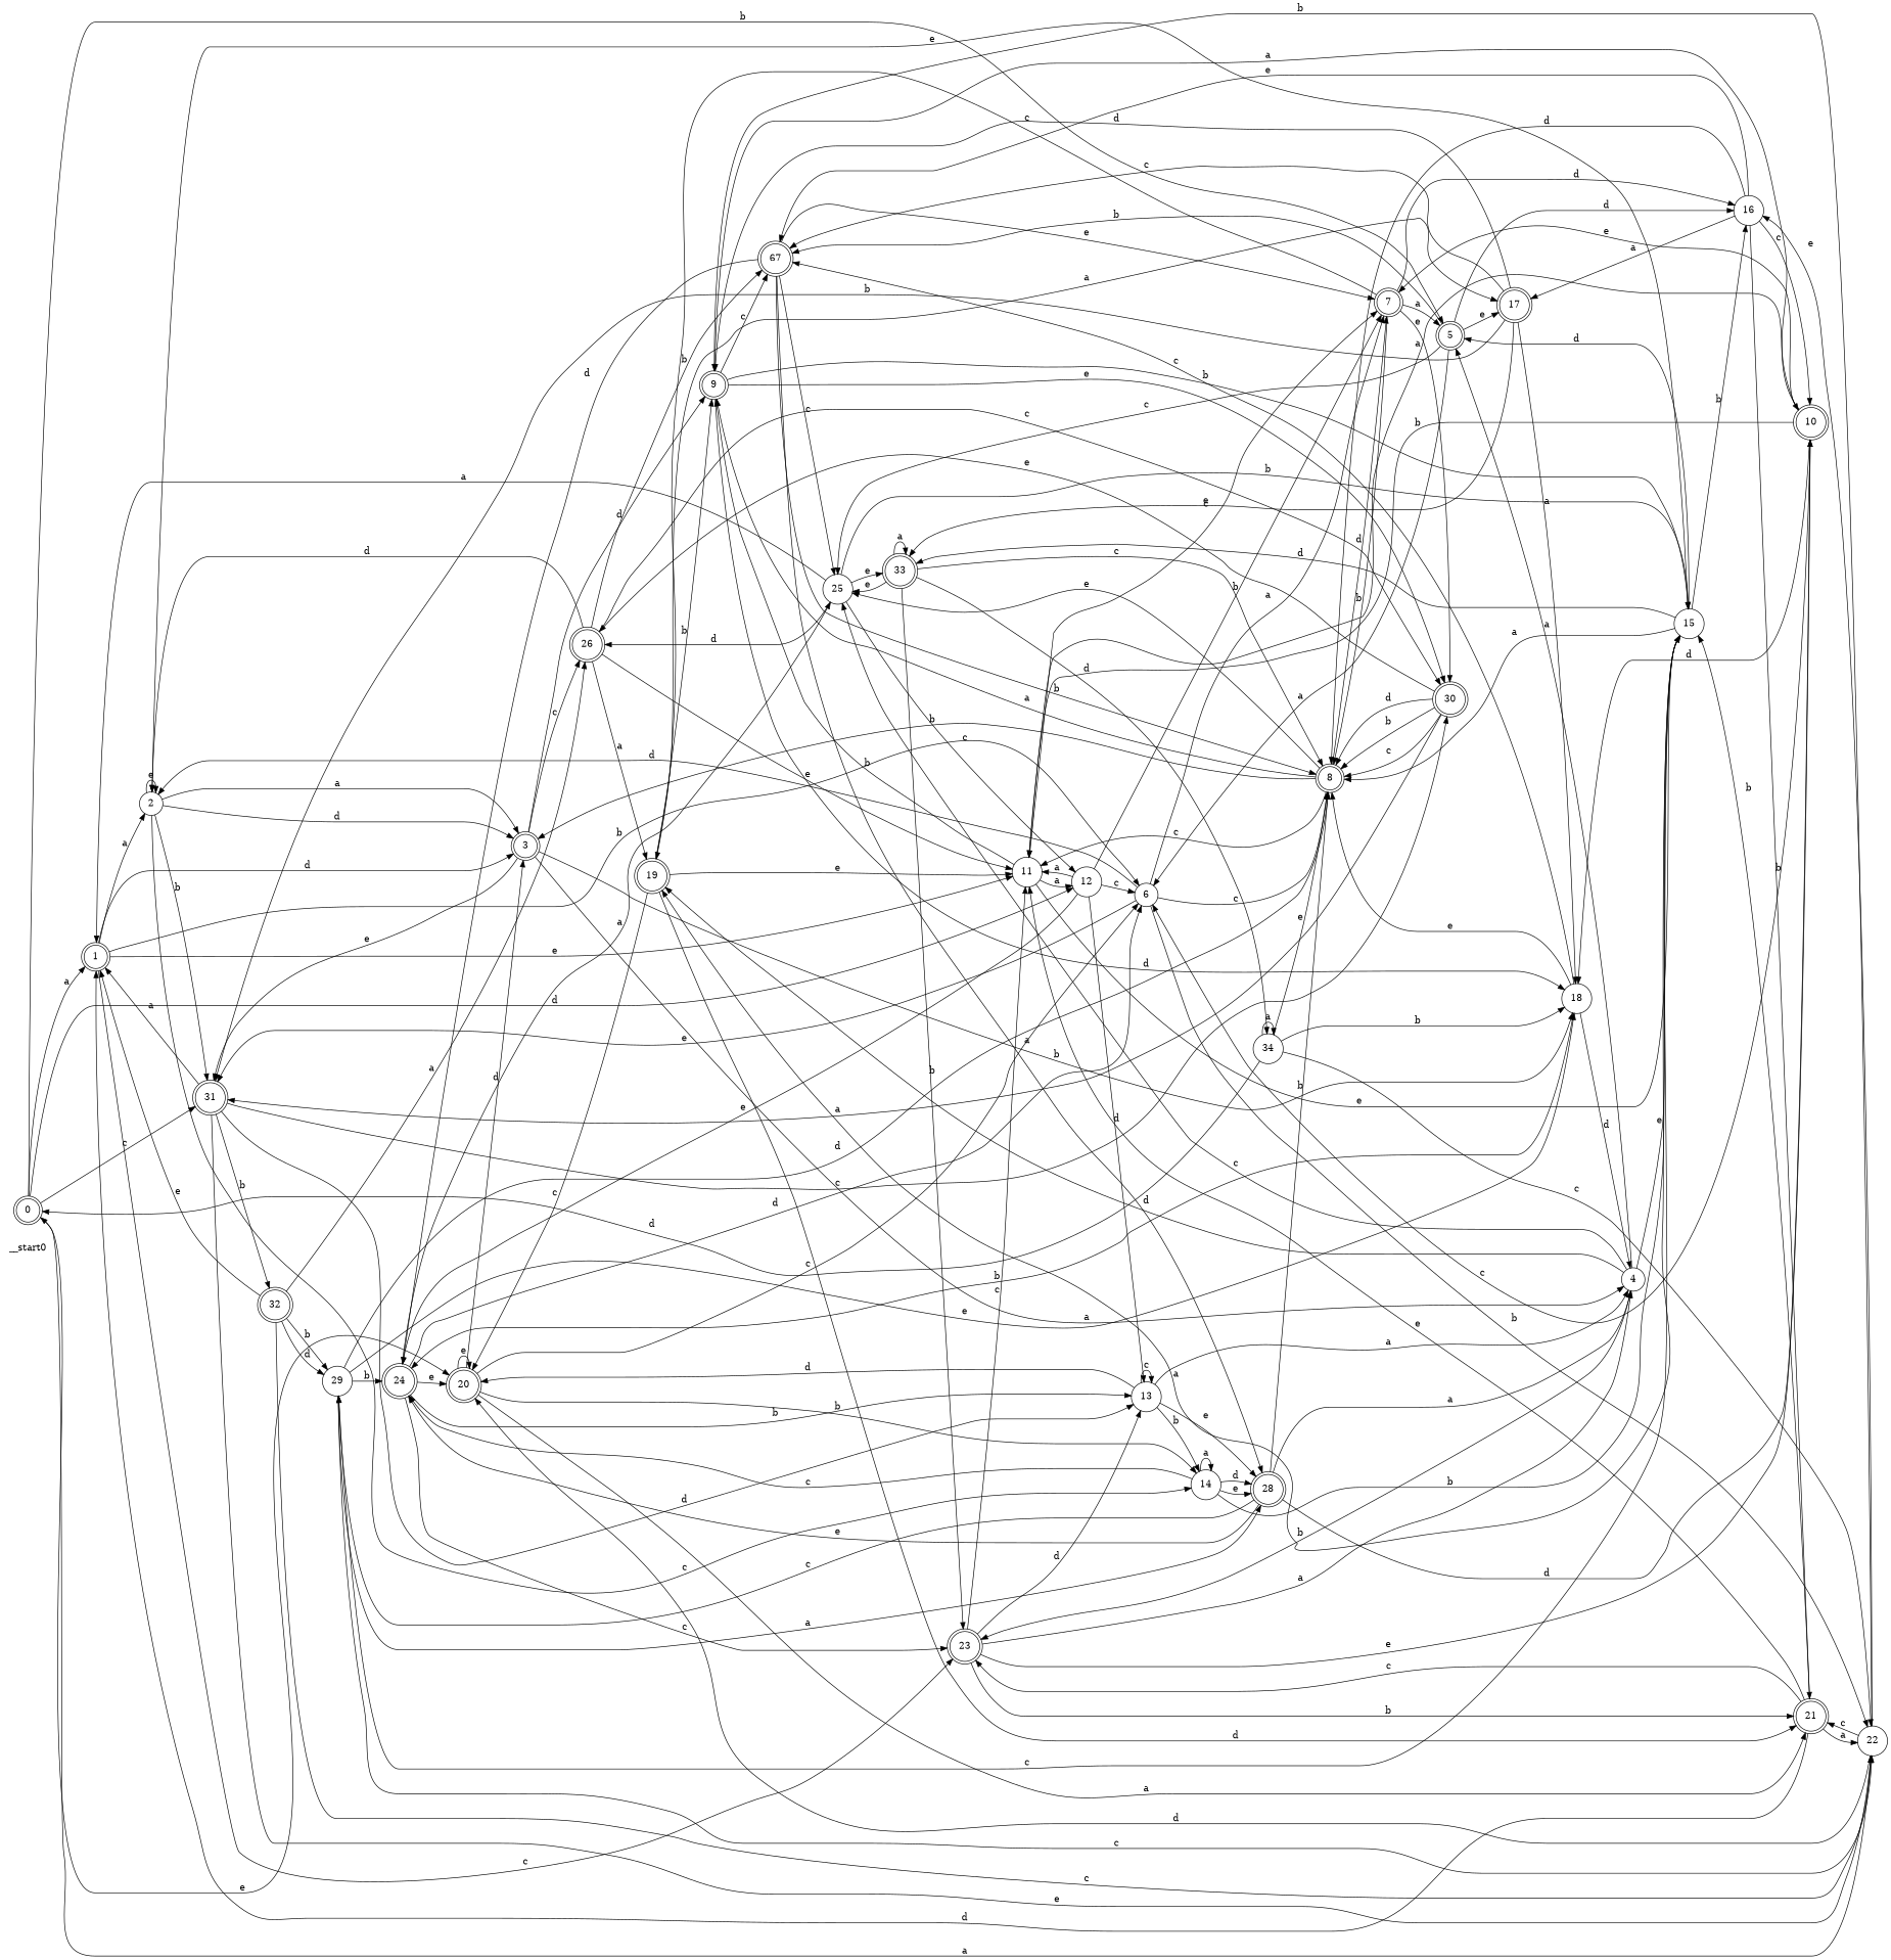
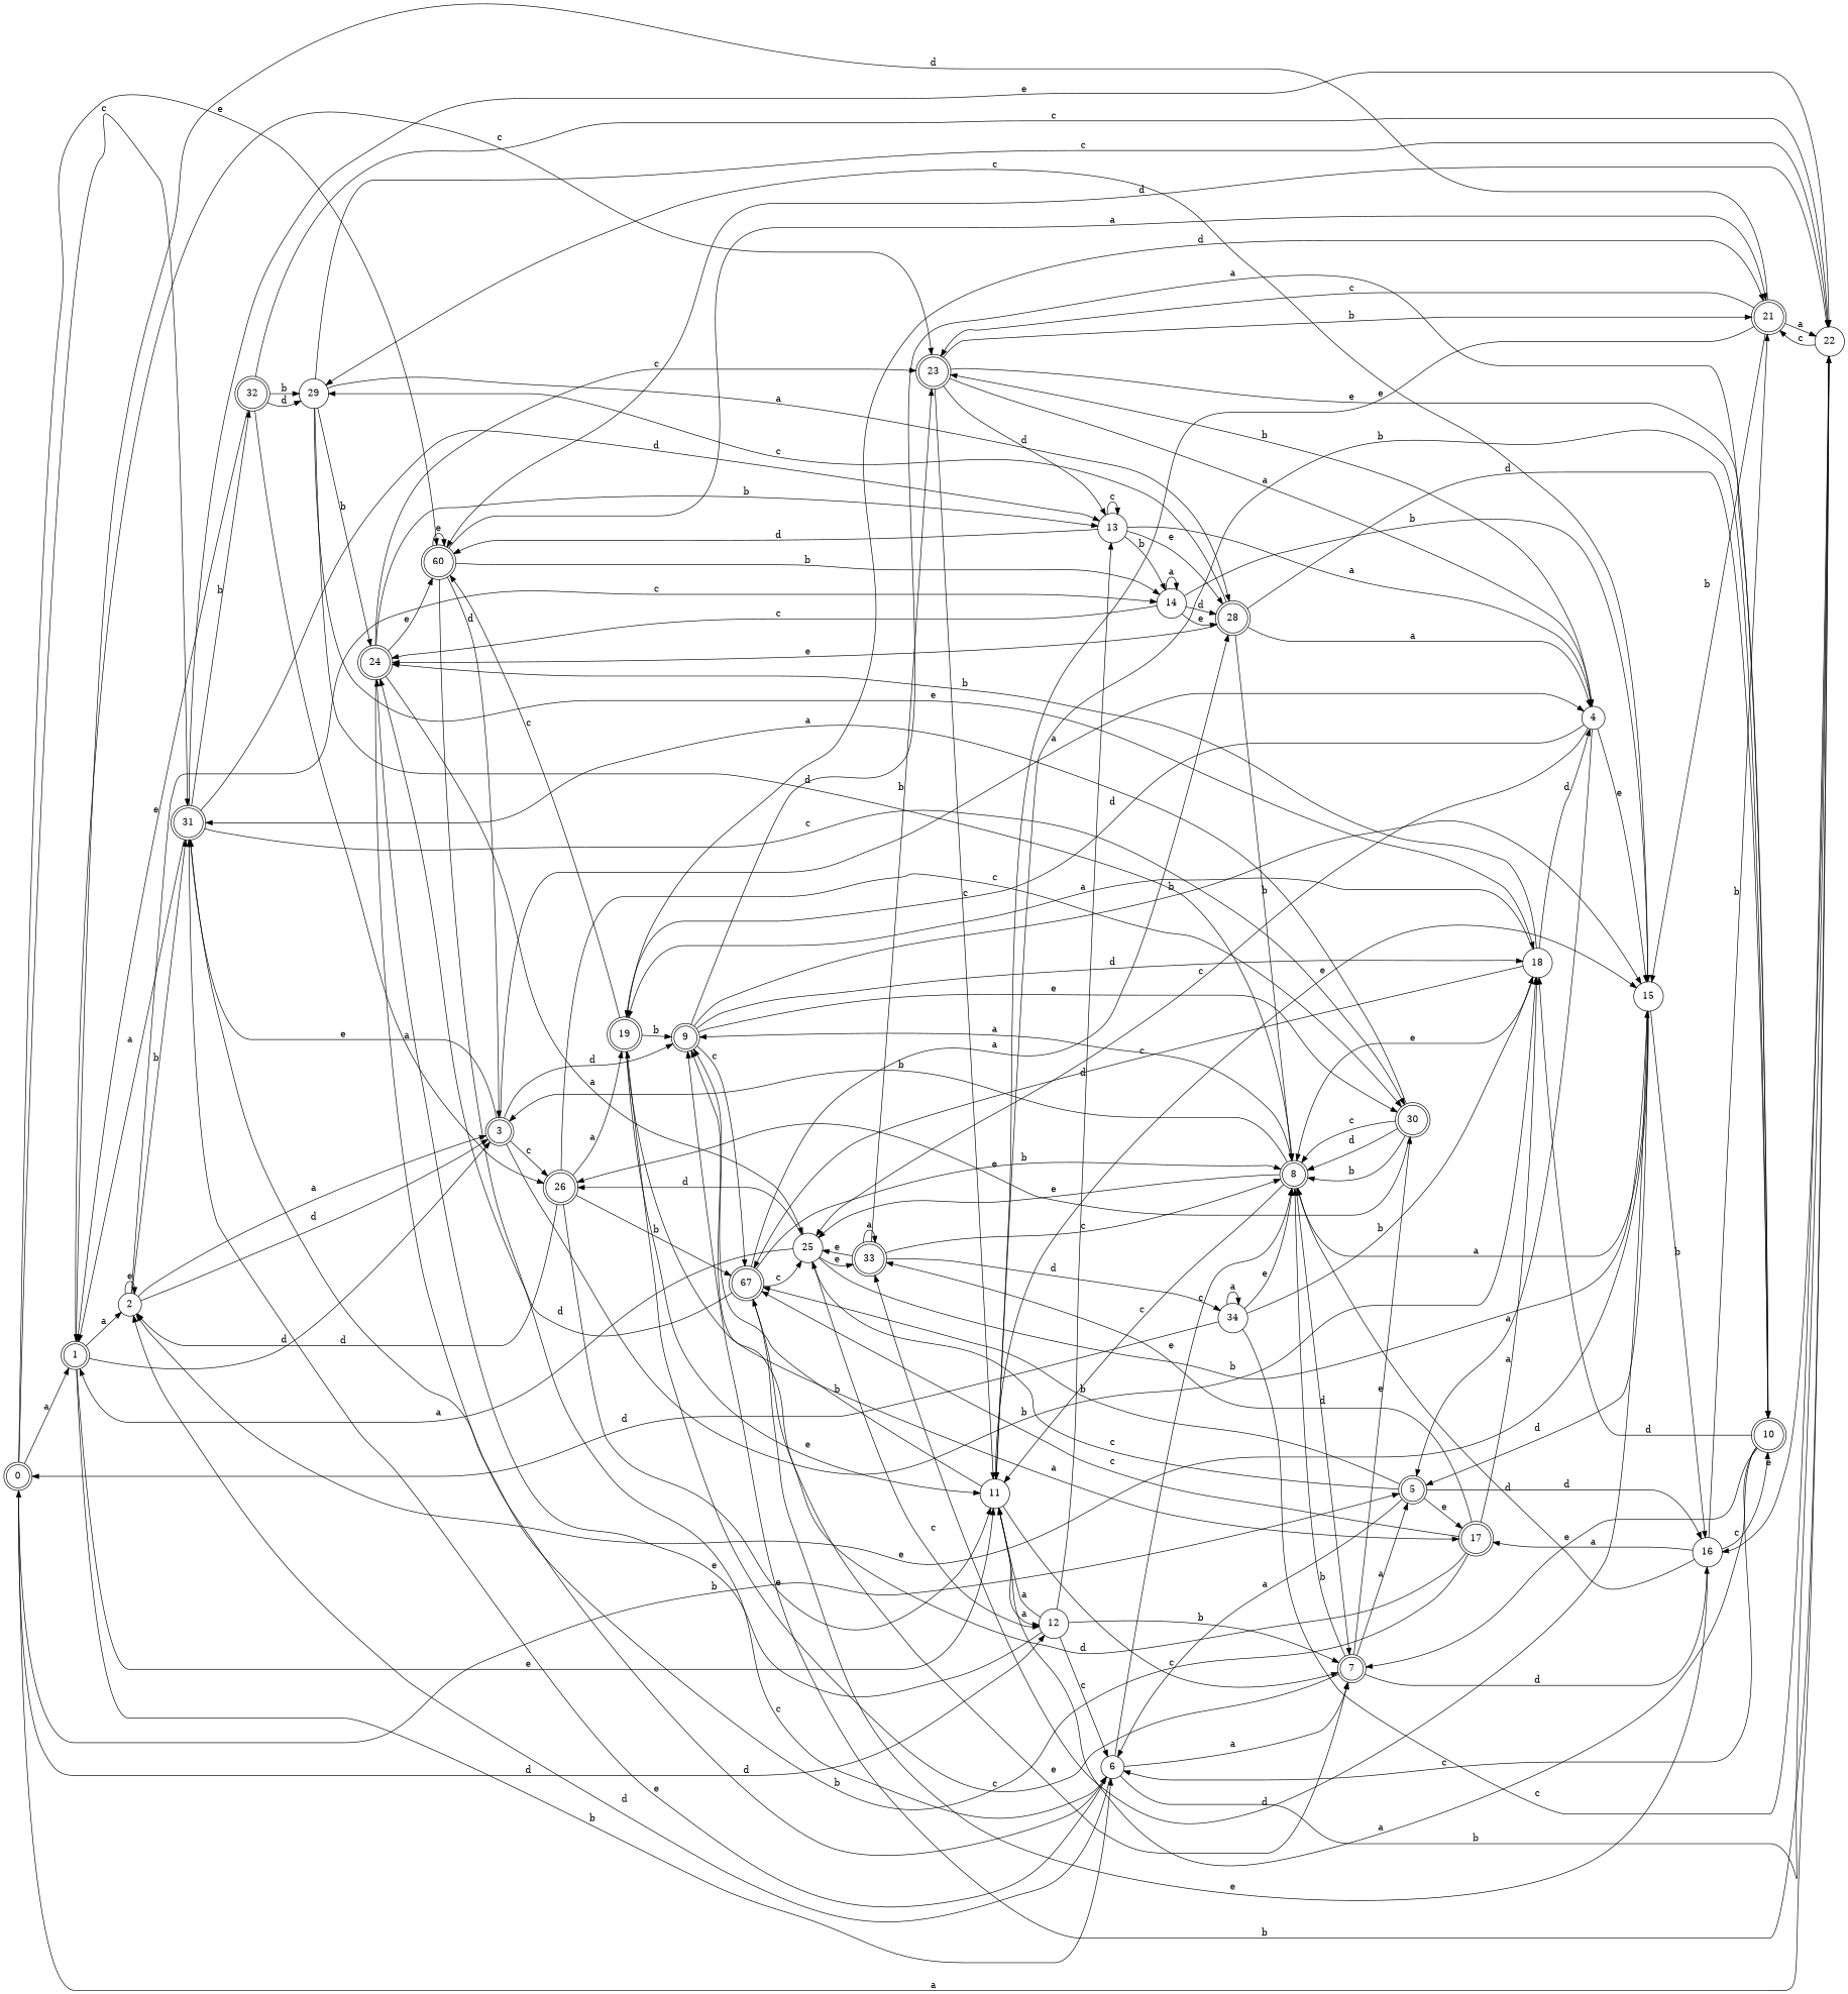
  digraph {
    rankdir=LR
    node [shape=doublecircle color=black fillcolor=white style="rounded,filled"]
-   __start0 [shape=none color="" fillcolor="" style=""]
    n2 [label=0]
    n3 [label=1]
    n4 [label=5]
    n5 [label=12 shape=circle style=filled]
-   n6 [label=20]
+   n6 [label=60]
    n7 [label=31]
    n8 [label=2 shape=circle style=filled]
    n9 [label=3]
    n10 [label=6 shape=circle style=filled]
    n11 [label=11 shape=circle style=filled]
    n12 [label=23]
    n13 [label=25 shape=circle style=filled]
    n14 [label=16 shape=circle style=filled]
    n15 [label=17]
    n16 [label=67]
    n17 [label=7]
    n18 [label=13 shape=circle style=filled]
    n19 [label=24]
    n20 [label=14 shape=circle style=filled]
    n21 [label=21]
    n22 [label=22 shape=circle style=filled]
    n23 [label=30]
    n24 [label=32]
    n25 [label=4 shape=circle style=filled]
    n26 [label=9]
    n27 [label=18 shape=circle style=filled]
    n28 [label=26]
    n29 [label=8]
    n30 [label=15 shape=circle style=filled]
    n31 [label=10]
    n32 [label=28]
    n33 [label=19]
    n34 [label=33]
    n35 [label=29 shape=circle style=filled]
    n36 [label=34 shape=circle style=filled]
    n2 -> n3 [label=a]
    n2 -> n4 [label=b]
    n2 -> n5 [label=d]
    n2 -> n6 [label=e]
    n2 -> n7 [label=c]
    n3 -> n8 [label=a]
    n3 -> n9 [label=d]
    n3 -> n10 [label=b]
    n3 -> n11 [label=e]
    n3 -> n12 [label=c]
    n4 -> n10 [label=a]
    n4 -> n13 [label=c]
    n4 -> n14 [label=d]
    n4 -> n15 [label=e]
    n4 -> n16 [label=b]
    n5 -> n10 [label=c]
    n5 -> n11 [label=a]
    n5 -> n17 [label=b]
    n5 -> n18 [label=d]
    n5 -> n19 [label=e]
    n6 -> n6 [label=e]
    n6 -> n9 [label=d]
    n6 -> n10 [label=c]
    n6 -> n20 [label=b]
    n6 -> n21 [label=a]
    n7 -> n3 [label=a]
    n7 -> n18 [label=d]
    n7 -> n22 [label=e]
    n7 -> n23 [label=c]
    n7 -> n24 [label=b]
    n8 -> n7 [label=b]
    n8 -> n8 [label=e]
    n8 -> n9 [label=a]
    n8 -> n9 [label=d]
    n8 -> n20 [label=c]
    n9 -> n7 [label=e]
    n9 -> n25 [label=a]
    n9 -> n26 [label=d]
    n9 -> n27 [label=b]
    n9 -> n28 [label=c]
    n10 -> n7 [label=e]
    n10 -> n8 [label=d]
    n10 -> n17 [label=a]
    n10 -> n22 [label=b]
    n10 -> n29 [label=c]
    n11 -> n5 [label=a]
    n11 -> n17 [label=c]
    n11 -> n26 [label=b]
    n11 -> n30 [label=e]
    n12 -> n11 [label=c]
    n12 -> n18 [label=d]
    n12 -> n21 [label=b]
    n12 -> n25 [label=a]
    n12 -> n31 [label=e]
    n13 -> n3 [label=a]
    n13 -> n5 [label=c]
    n13 -> n28 [label=d]
    n13 -> n30 [label=b]
    n13 -> n34 [label=e]
    n14 -> n15 [label=a]
    n14 -> n16 [label=e]
    n14 -> n21 [label=b]
    n14 -> n29 [label=d]
    n14 -> n31 [label=c]
    n15 -> n7 [label=b]
    n15 -> n16 [label=c]
    n15 -> n26 [label=d]
    n15 -> n27 [label=a]
    n15 -> n34 [label=e]
    n16 -> n13 [label=c]
    n16 -> n17 [label=e]
    n16 -> n19 [label=d]
    n16 -> n29 [label=b]
    n16 -> n32 [label=a]
    n17 -> n4 [label=a]
    n17 -> n14 [label=d]
    n17 -> n23 [label=e]
    n17 -> n29 [label=b]
    n17 -> n33 [label=c]
    n18 -> n6 [label=d]
    n18 -> n18 [label=c]
    n18 -> n20 [label=b]
    n18 -> n25 [label=a]
    n18 -> n32 [label=e]
    n19 -> n6 [label=e]
    n19 -> n10 [label=d]
    n19 -> n12 [label=c]
    n19 -> n13 [label=a]
    n19 -> n18 [label=b]
    n20 -> n19 [label=c]
    n20 -> n20 [label=a]
    n20 -> n30 [label=b]
    n20 -> n32 [label=d]
    n20 -> n32 [label=e]
    n21 -> n3 [label=d]
    n21 -> n11 [label=e]
    n21 -> n12 [label=c]
    n21 -> n22 [label=a]
    n21 -> n30 [label=b]
    n22 -> n2 [label=a]
    n22 -> n6 [label=d]
    n22 -> n14 [label=e]
    n22 -> n21 [label=c]
    n22 -> n26 [label=b]
    n23 -> n7 [label=a]
    n23 -> n28 [label=e]
    n23 -> n29 [label=b]
    n23 -> n29 [label=c]
    n23 -> n29 [label=d]
    n24 -> n3 [label=e]
    n24 -> n22 [label=c]
    n24 -> n28 [label=a]
    n24 -> n35 [label=b]
    n24 -> n35 [label=d]
    n25 -> n4 [label=a]
    n25 -> n12 [label=b]
    n25 -> n13 [label=c]
    n25 -> n30 [label=e]
    n25 -> n33 [label=d]
    n26 -> n16 [label=c]
    n26 -> n23 [label=e]
    n26 -> n27 [label=d]
    n26 -> n30 [label=b]
    n26 -> n31 [label=a]
    n27 -> n16 [label=c]
    n27 -> n19 [label=b]
    n27 -> n25 [label=d]
    n27 -> n29 [label=e]
-   n30 -> n33 [label=a]
+   n27 -> n33 [label=a]
    n28 -> n8 [label=d]
    n28 -> n11 [label=e]
    n28 -> n16 [label=b]
    n28 -> n23 [label=c]
    n28 -> n33 [label=a]
    n29 -> n9 [label=b]
    n29 -> n11 [label=c]
    n29 -> n13 [label=e]
    n29 -> n17 [label=d]
    n29 -> n26 [label=a]
    n30 -> n4 [label=d]
    n30 -> n8 [label=e]
    n30 -> n14 [label=b]
    n30 -> n29 [label=a]
    n30 -> n34 [label=d]
    n30 -> n35 [label=c]
    n31 -> n10 [label=c]
    n31 -> n11 [label=a]
    n31 -> n11 [label=b]
    n31 -> n17 [label=e]
    n31 -> n27 [label=d]
    n32 -> n19 [label=e]
    n32 -> n25 [label=a]
    n32 -> n29 [label=b]
    n32 -> n31 [label=d]
    n32 -> n35 [label=c]
    n33 -> n6 [label=c]
    n33 -> n11 [label=e]
    n33 -> n15 [label=a]
    n33 -> n21 [label=d]
    n33 -> n26 [label=b]
    n34 -> n12 [label=b]
    n34 -> n13 [label=e]
    n34 -> n29 [label=c]
    n34 -> n34 [label=a]
    n34 -> n36 [label=d]
    n35 -> n19 [label=b]
    n35 -> n22 [label=c]
    n35 -> n27 [label=e]
    n35 -> n29 [label=d]
    n35 -> n32 [label=a]
    n36 -> n2 [label=d]
    n36 -> n22 [label=c]
    n36 -> n27 [label=b]
    n36 -> n29 [label=e]
    n36 -> n36 [label=a]
  }
